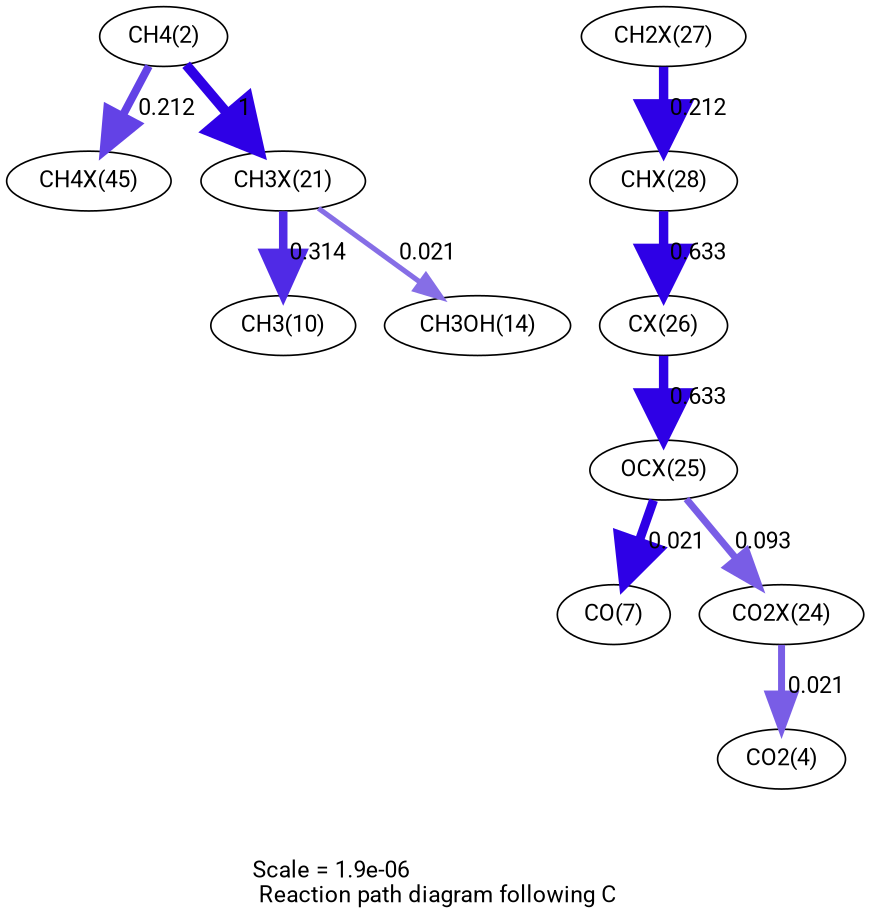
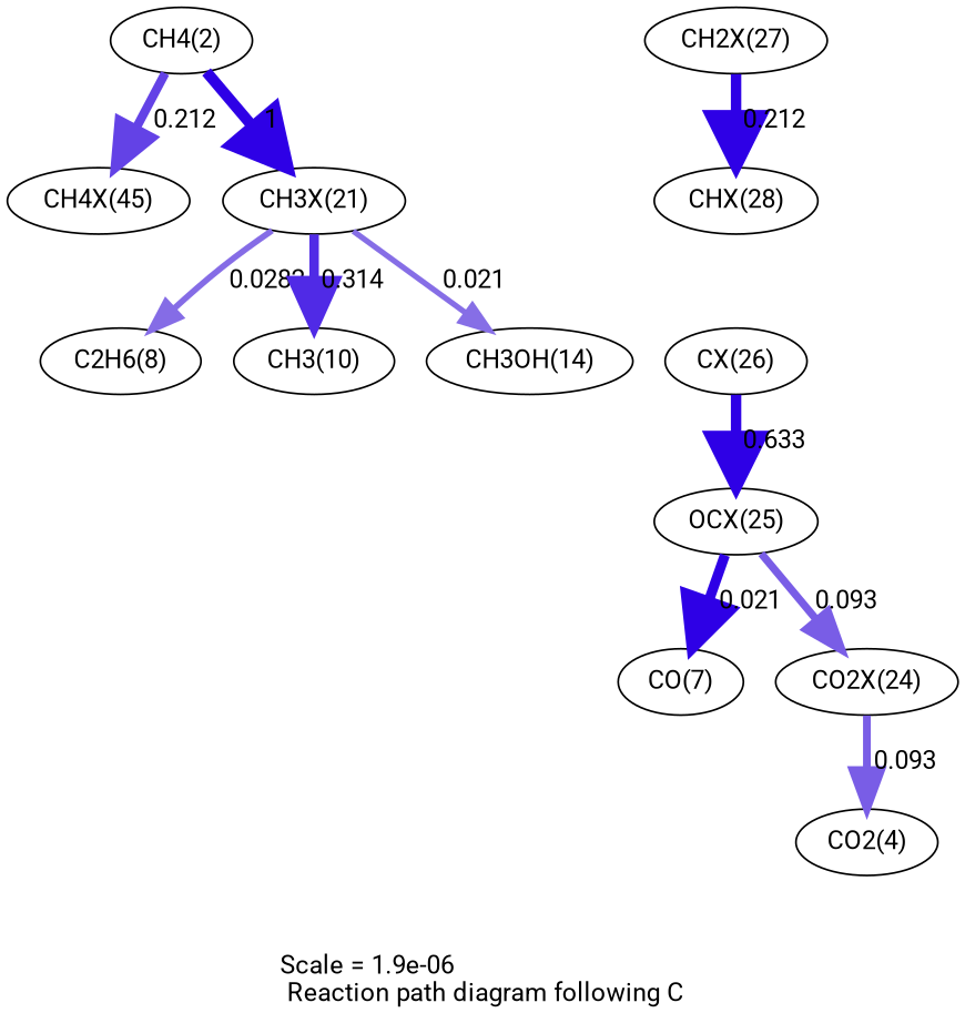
  digraph {
    fontname=Roboto
    label="Scale = 1.9e-06\l Reaction path diagram following C"
    node [fontname=Roboto]
    edge [arrowsize=2.83 color="0.7, 1.13, 0.9" fontname=Roboto penwidth=5.66 style=bold]
    n1 [label="CH4(2)"]
    n2 [label="CH4X(45)"]
    n3 [label="CH3X(21)"]
+   n4 [label="C2H6(8)"]
    n5 [label="CH3(10)"]
    n6 [label="CH3OH(14)"]
    n7 [label="CH2X(27)"]
    n8 [label="CHX(28)"]
    n9 [label="CX(26)"]
    n10 [label="OCX(25)"]
    n11 [label="CO(7)"]
    n12 [label="CO2X(24)"]
    n13 [label="CO2(4)"]
    n1 -> n2 [arrowsize=2.41 color="0.7, 0.712, 0.9" label=" 0.212" penwidth=4.83 style=solid]
    n1 -> n3 [arrowsize=3 color="0.7, 1.5, 0.9" label=" 1" penwidth=6]
+   n3 -> n4 [arrowsize=1.65 color="0.7, 0.528, 0.9" label=" 0.0282" penwidth=3.31 style=solid]
    n3 -> n5 [arrowsize=2.56 color="0.7, 0.814, 0.9" label=" 0.314" penwidth=5.13 style=solid]
    n3 -> n6 [arrowsize=1.54 color="0.7, 0.521, 0.9" label=" 0.021" penwidth=3.08 style=solid]
    n7 -> n8 [label=" 0.212"]
-   n8 -> n9 [label=" 0.633"]
    n9 -> n10 [label=" 0.633"]
    n10 -> n11 [arrowsize=2.74 color="0.7, 1.01, 0.9" label=" 0.021" penwidth=5.48]
    n10 -> n12 [arrowsize=2.1 color="0.7, 0.593, 0.9" label=" 0.093" penwidth=4.21 style=solid]
-   n12 -> n13 [arrowsize=2.1 color="0.7, 0.593, 0.9" label=" 0.021" penwidth=4.21]
+   n12 -> n13 [arrowsize=2.1 color="0.7, 0.593, 0.9" label=" 0.093" penwidth=4.21]
  }
